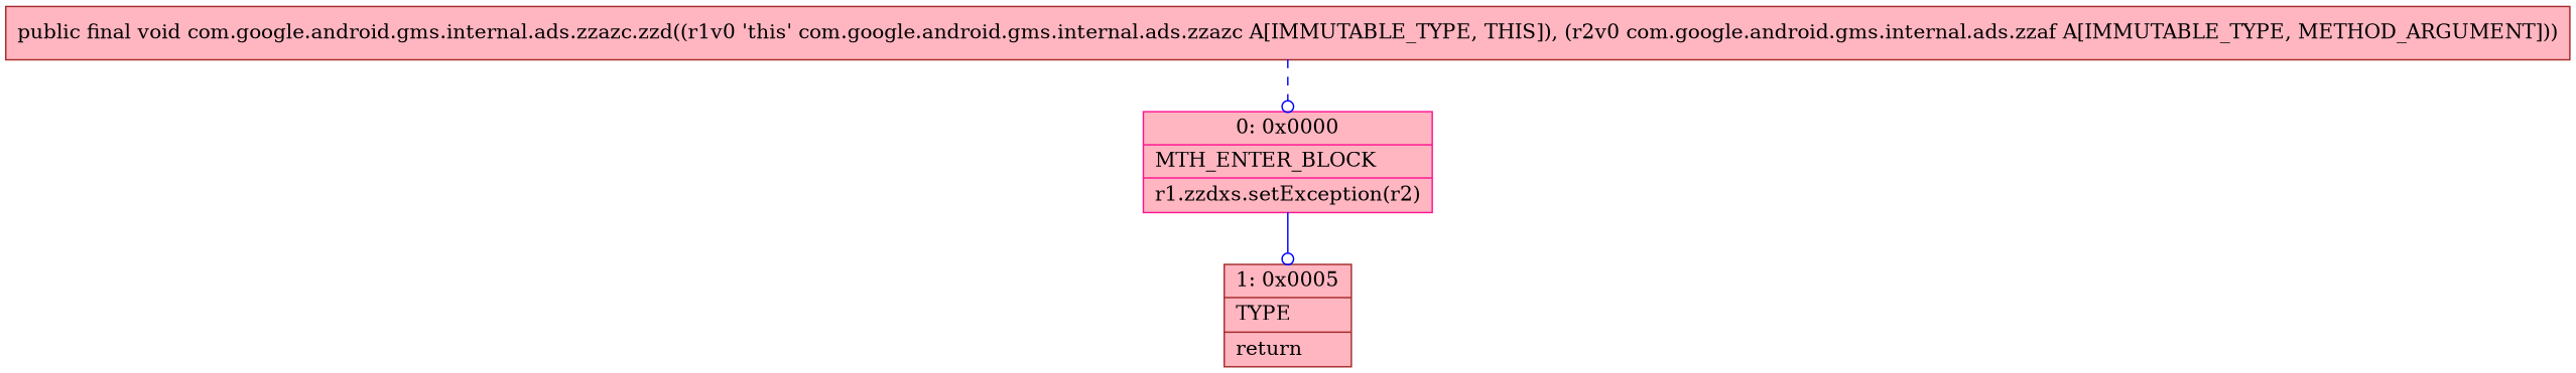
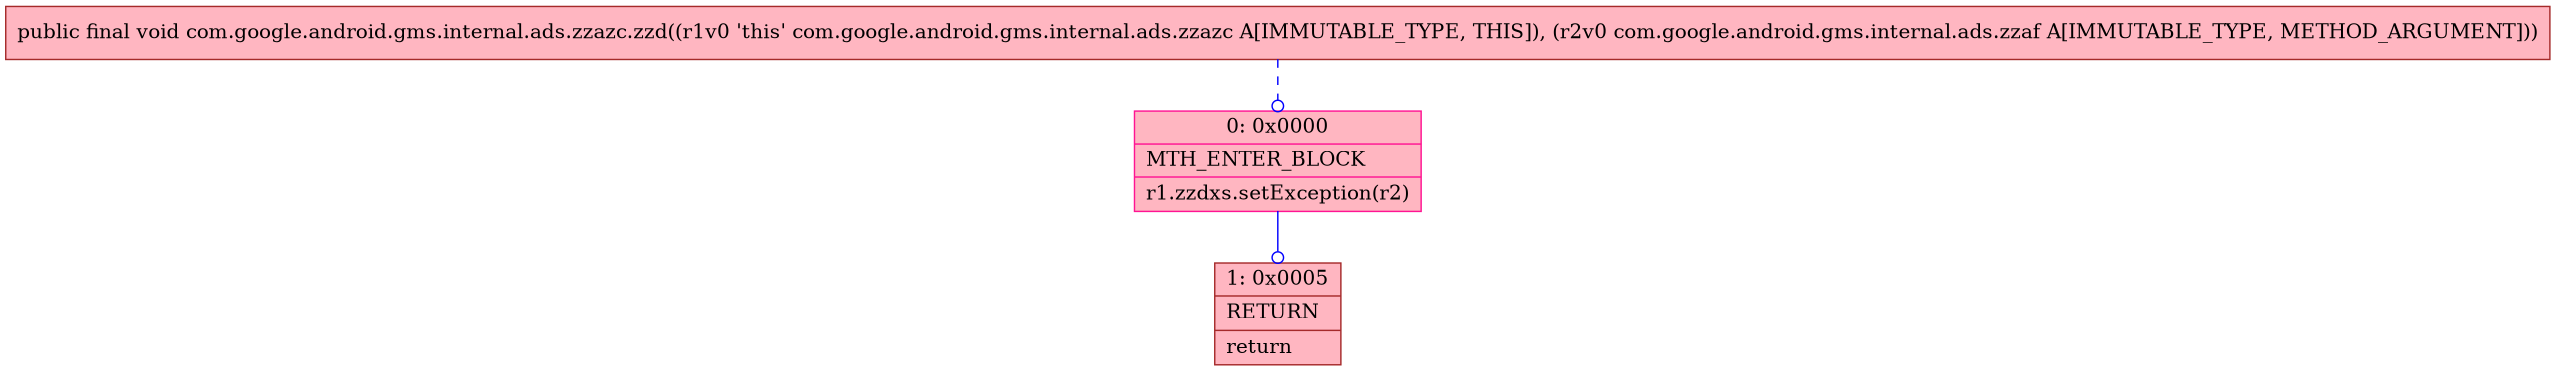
  digraph {
    node [shape=record style=filled fillcolor=lightpink color=brown]
    edge [color=blue arrowhead=odot]
    n1 [label="{0\:\ 0x0000|MTH_ENTER_BLOCK\l|r1.zzdxs.setException(r2)\l}" color=deeppink]
-   n2 [label="{1\:\ 0x0005|TYPE\l|return\l}"]
+   n2 [label="{1\:\ 0x0005|RETURN\l|return\l}"]
    n3 [label="{public final void com.google.android.gms.internal.ads.zzazc.zzd((r1v0 'this' com.google.android.gms.internal.ads.zzazc A[IMMUTABLE_TYPE, THIS]), (r2v0 com.google.android.gms.internal.ads.zzaf A[IMMUTABLE_TYPE, METHOD_ARGUMENT])) }"]
    n1 -> n2 [style=solid]
    n3 -> n1 [style=dashed]
  }
